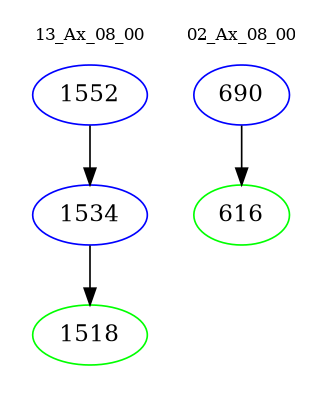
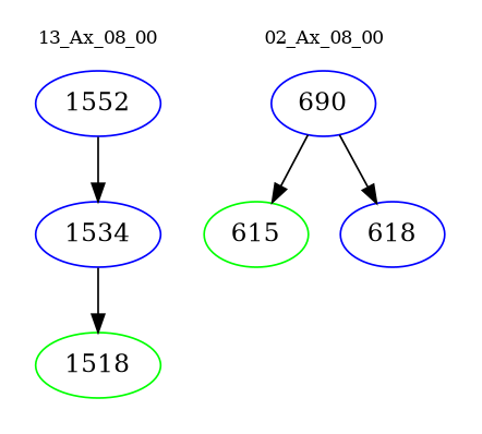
  digraph {
    node [color=blue]
    edge [color=black]
    n1 [label=1534]
    n2 [color=green label=1518]
    n3 [label=1552]
    n4 [label=690]
-   n5 [color=green label=616]
+   n5 [color=green label=615]
+   n6 [label=618]
    subgraph cluster_1 {
      color=white
      fontsize=10
      label="13_Ax_08_00"
      n1
      n2
      n3
    }
    subgraph cluster_2 {
      color=white
      fontsize=10
      label="02_Ax_08_00"
      n4
      n5
+     n6
    }
    n1 -> n2
    n3 -> n1
    n4 -> n5
+   n4 -> n6
  }
